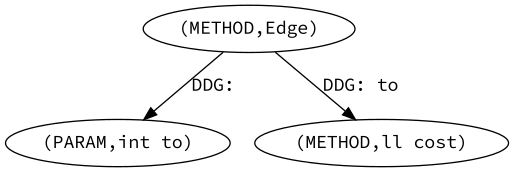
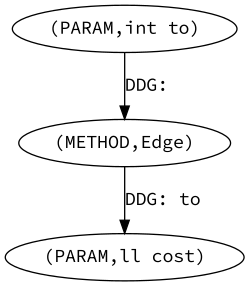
  digraph {
    fontname="Source Code Pro"
    node [fontname="Source Code Pro"]
    edge [fontname="Source Code Pro"]
    n1 [label="(METHOD,Edge)"]
    n2 [label="(PARAM,int to)"]
-   n3 [label="(METHOD,ll cost)"]
-   n1 -> n2 [label="DDG: "]
+   n3 [label="(PARAM,ll cost)"]
+   n2 -> n1 [label="DDG: "]
    n1 -> n3 [label="DDG: to"]
  }
